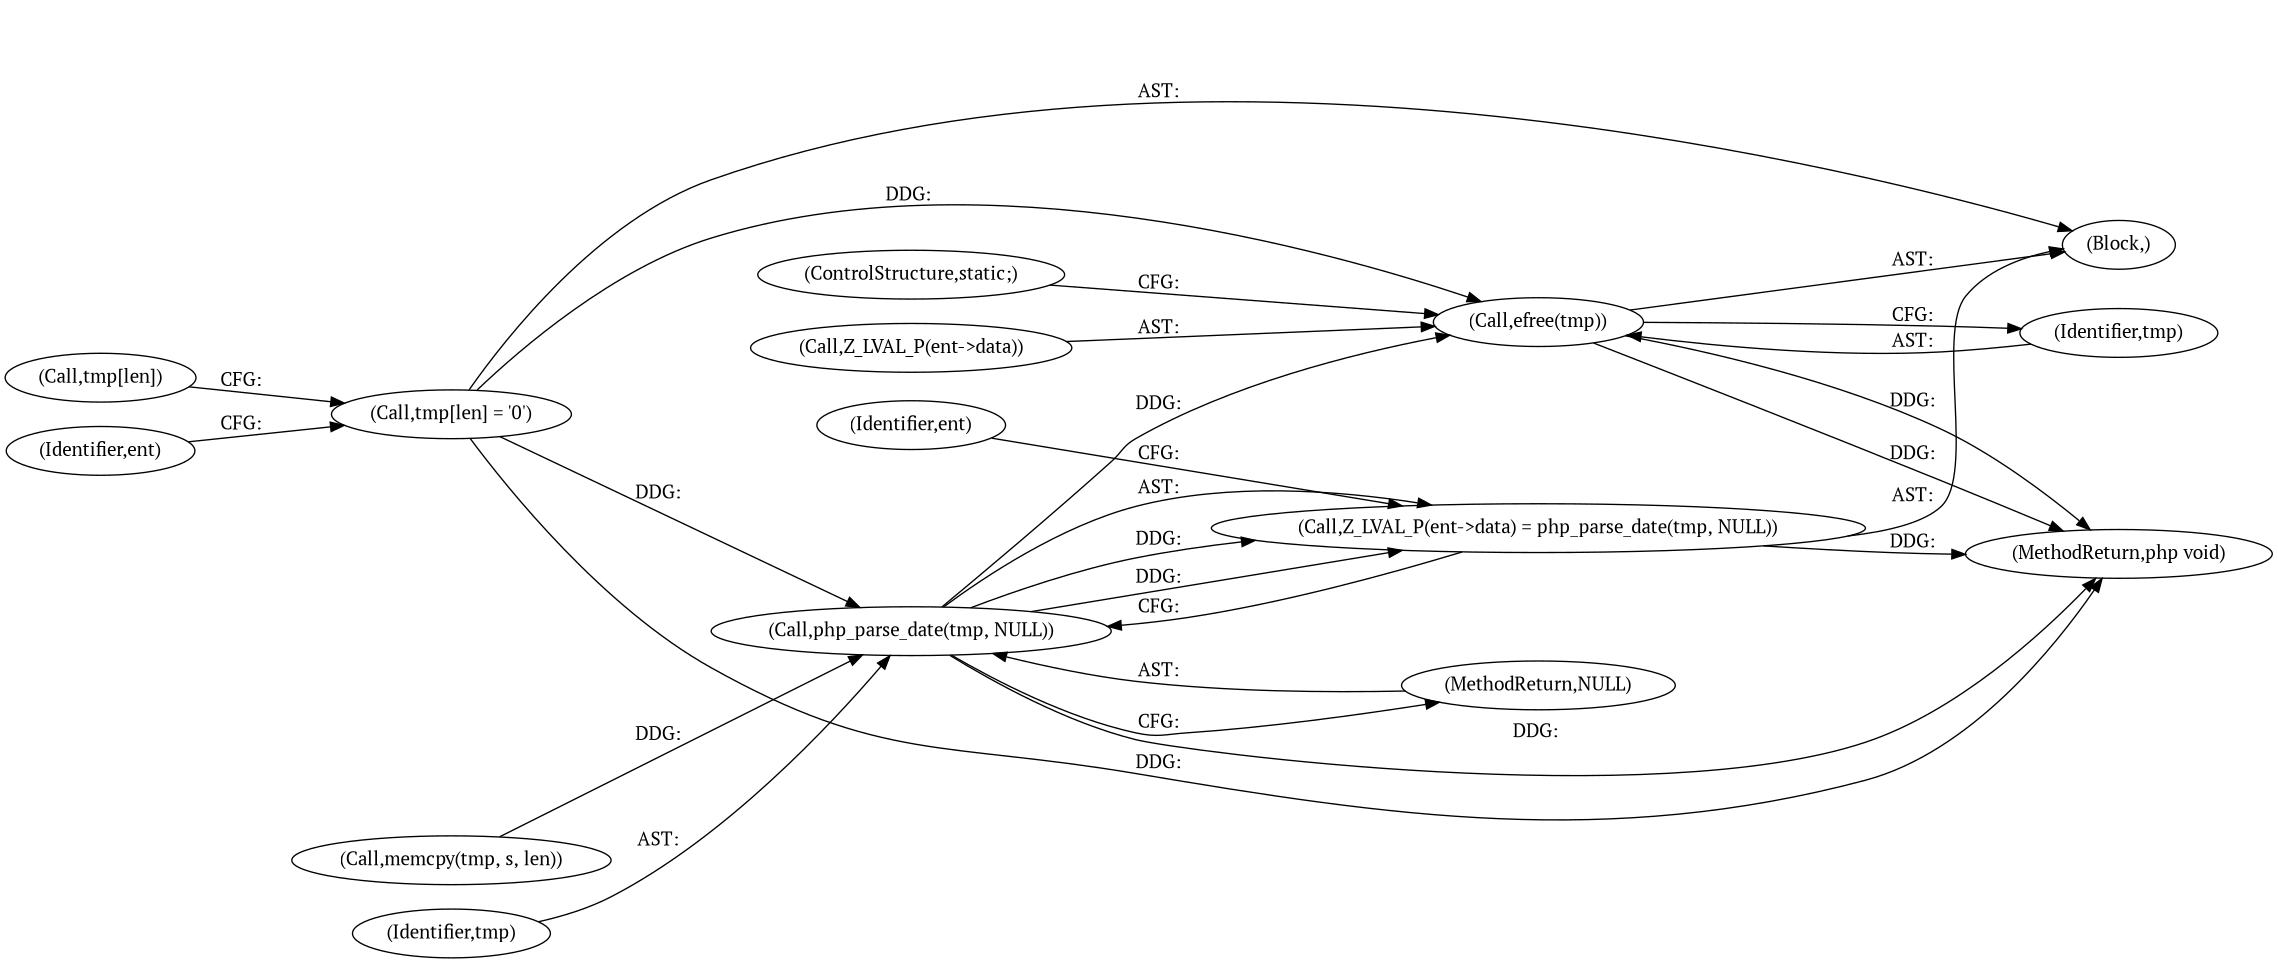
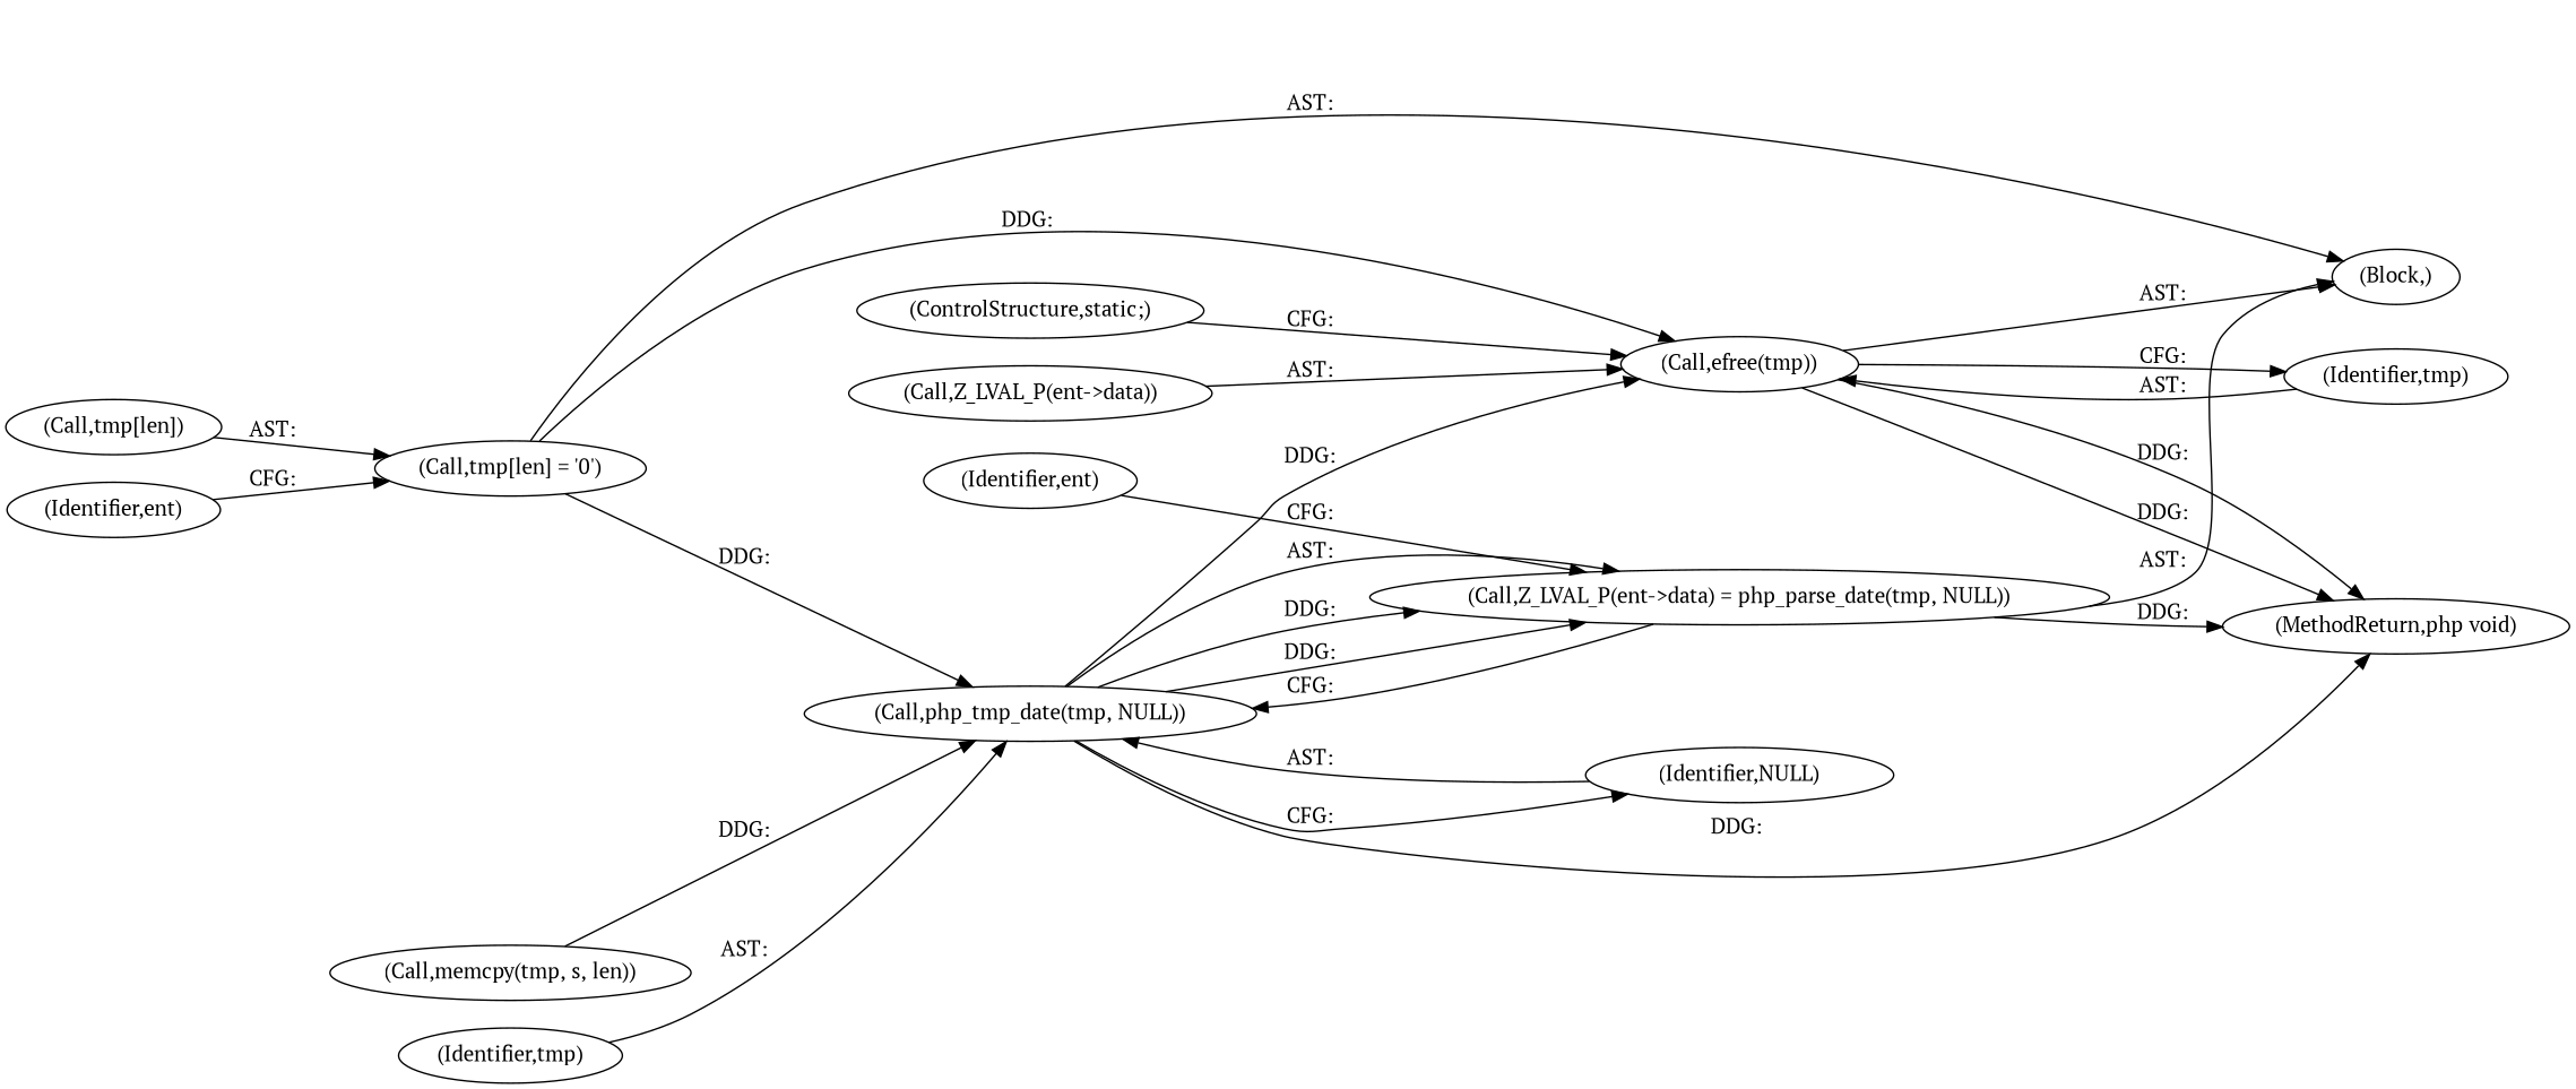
  digraph {
    fontname="PT Serif"
    rankdir=LR
    node [fontname="PT Serif"]
    edge [fontname="PT Serif"]
    n1 [label="(Call,tmp[len] = '\0')"]
-   n2 [label="(Call,php_parse_date(tmp, NULL))"]
+   n2 [label="(Call,php_tmp_date(tmp, NULL))"]
    n3 [label="(Call,efree(tmp))"]
    n4 [label="(Block,)"]
    n5 [label="(MethodReturn,php void)"]
    n6 [label="(Call,Z_LVAL_P(ent->data) = php_parse_date(tmp, NULL))"]
-   n7 [label="(MethodReturn,NULL)"]
+   n7 [label="(Identifier,NULL)"]
    n8 [label="(Identifier,tmp)"]
    n9 [label="(ControlStructure,static;)"]
    n10 [label="(Call,memcpy(tmp, s, len))"]
    n11 [label="(Call,tmp[len])"]
    n12 [label="(Identifier,tmp)"]
    n13 [label="(Identifier,ent)"]
    n14 [label="(Call,Z_LVAL_P(ent->data))"]
    n15 [label="(Identifier,ent)"]
    n1 -> n2 [label="DDG: "]
    n1 -> n3 [label="DDG: "]
    n1 -> n4 [label="AST: "]
-   n1 -> n5 [label="DDG: "]
    n2 -> n3 [label="DDG: "]
    n2 -> n5 [label="DDG: "]
    n2 -> n6 [label="AST: "]
    n2 -> n6 [label="DDG: "]
    n2 -> n6 [label="DDG: "]
    n2 -> n7 [label="CFG: "]
    n3 -> n4 [label="AST: "]
    n3 -> n5 [label="DDG: "]
    n3 -> n5 [label="DDG: "]
    n3 -> n8 [label="CFG: "]
    n6 -> n2 [label="CFG: "]
    n6 -> n4 [label="AST: "]
    n6 -> n5 [label="DDG: "]
    n7 -> n2 [label="AST: "]
    n8 -> n3 [label="AST: "]
    n9 -> n3 [label="CFG: "]
    n10 -> n2 [label="DDG: "]
-   n11 -> n1 [label="CFG: "]
+   n11 -> n1 [label="AST: "]
    n12 -> n2 [label="AST: "]
    n13 -> n6 [label="CFG: "]
    n14 -> n3 [label="AST: "]
    n15 -> n1 [label="CFG: "]
  }
